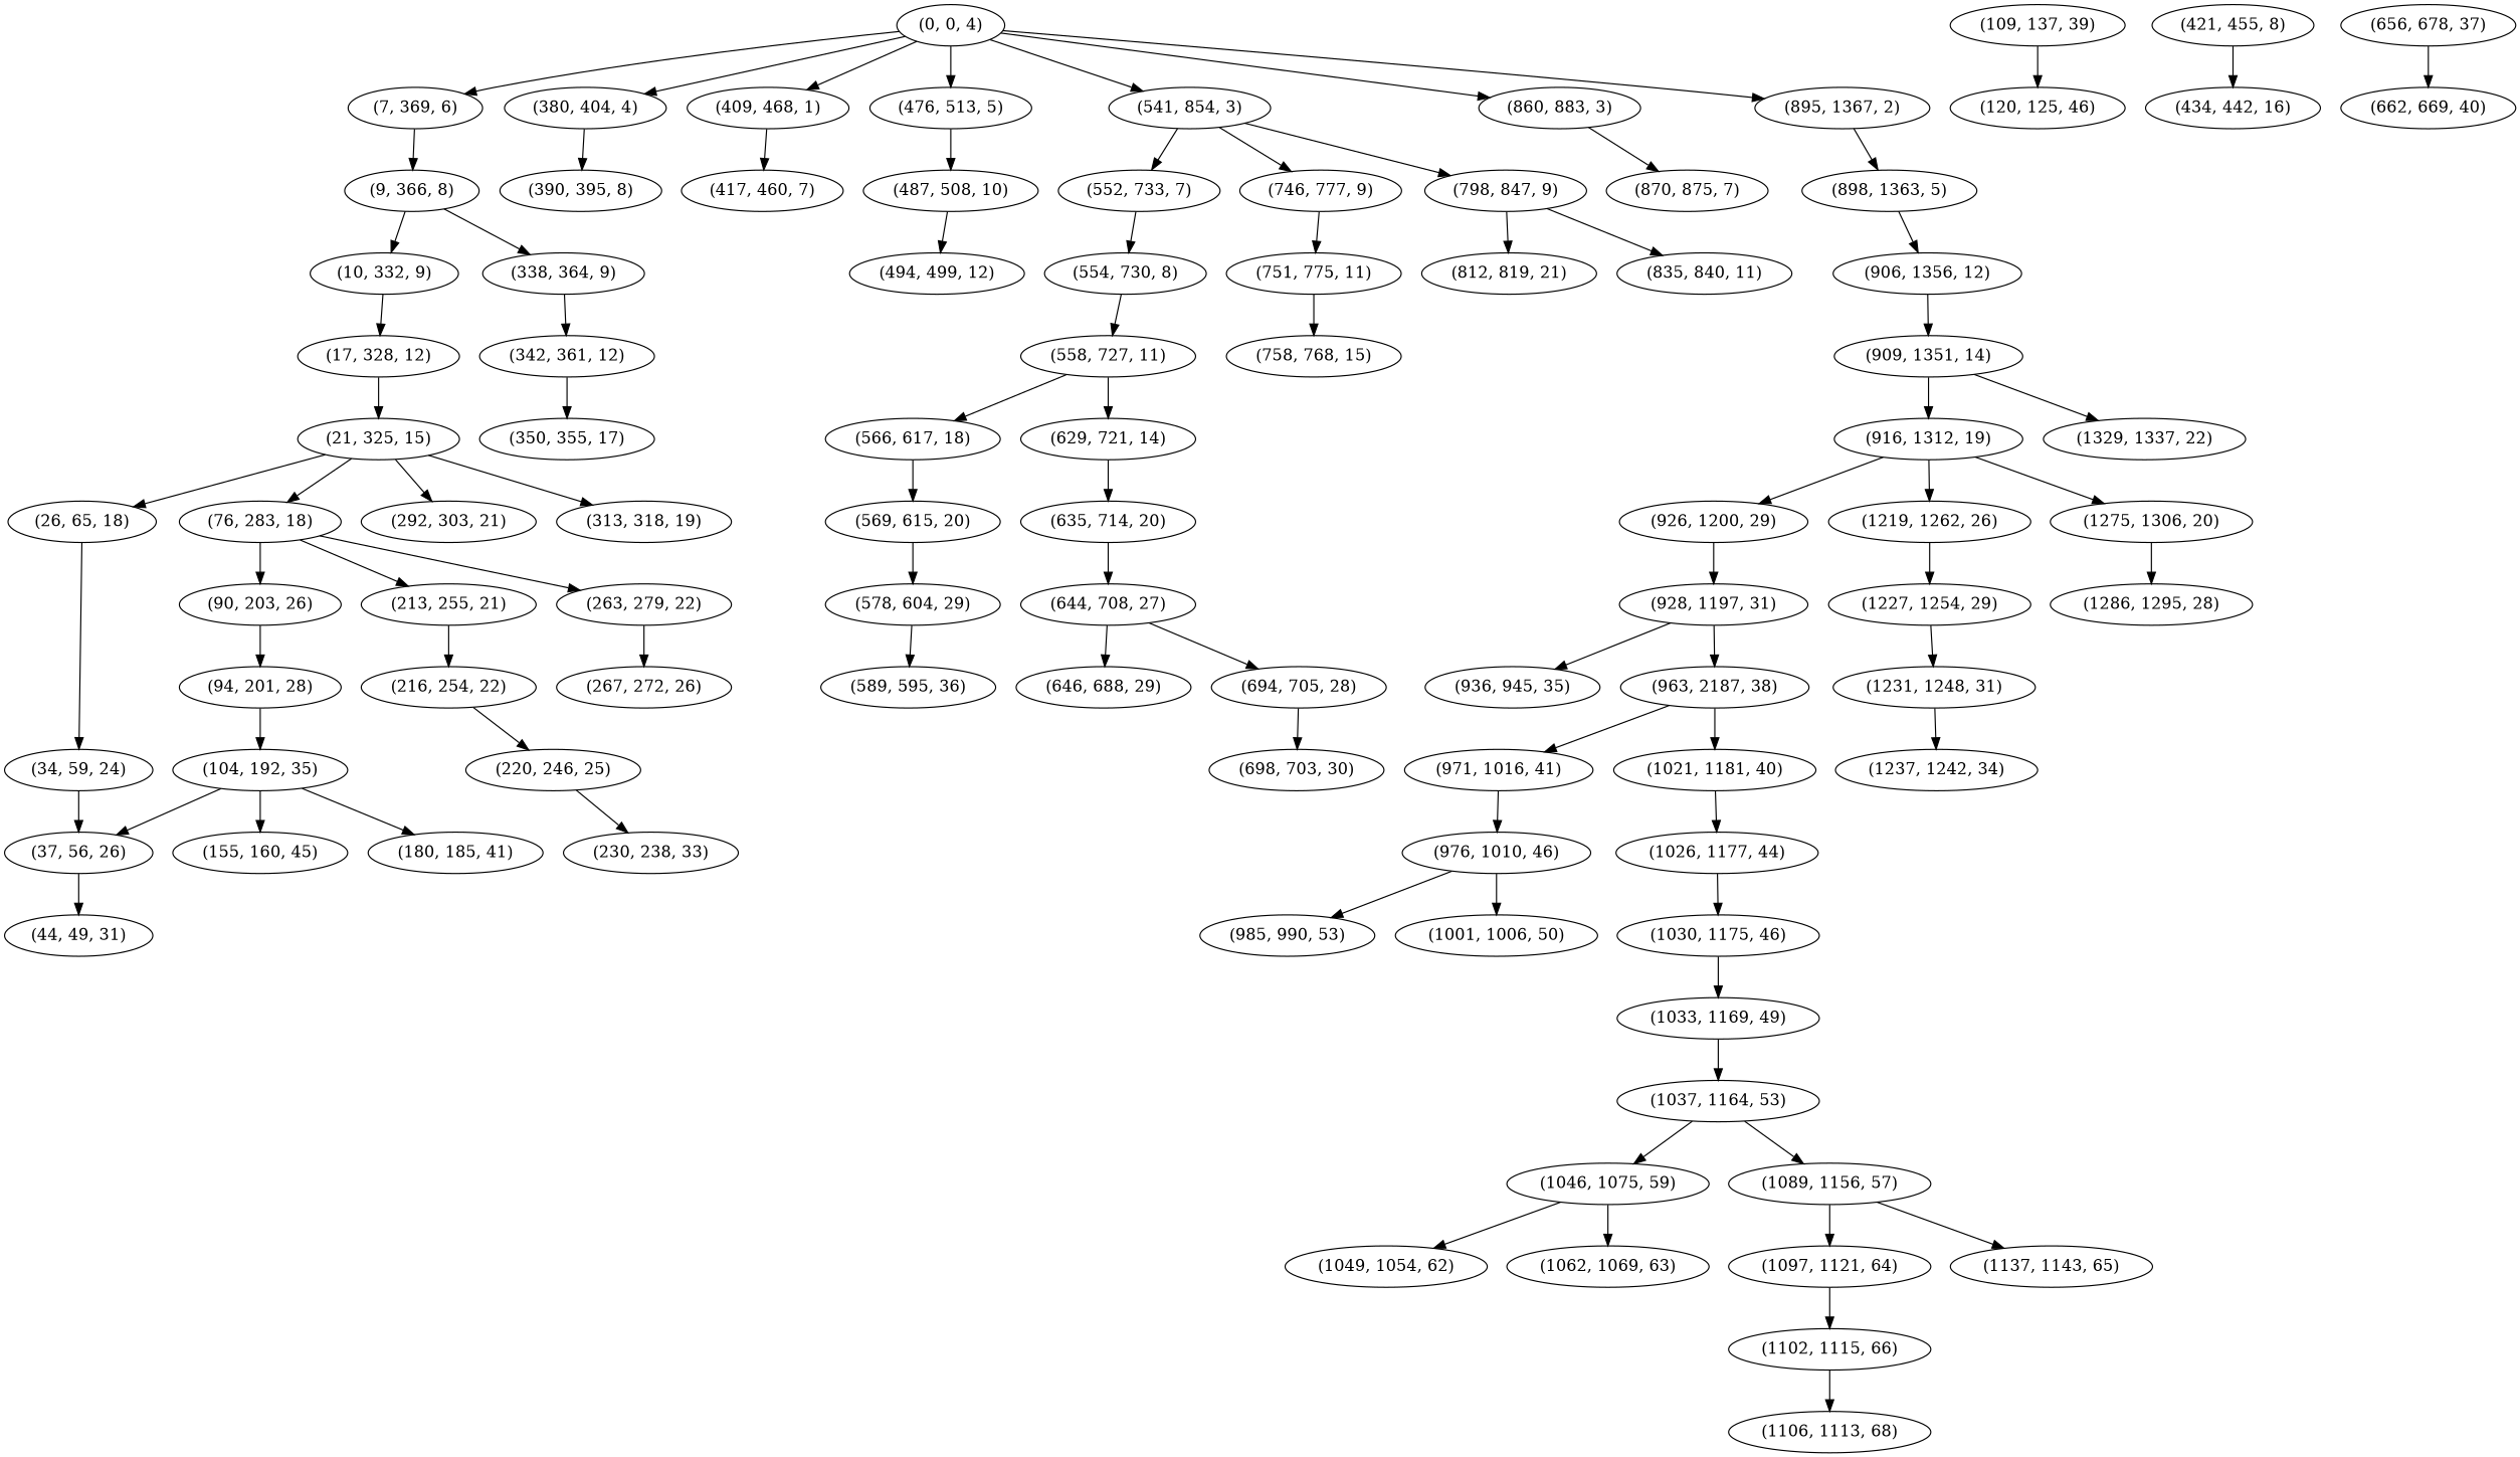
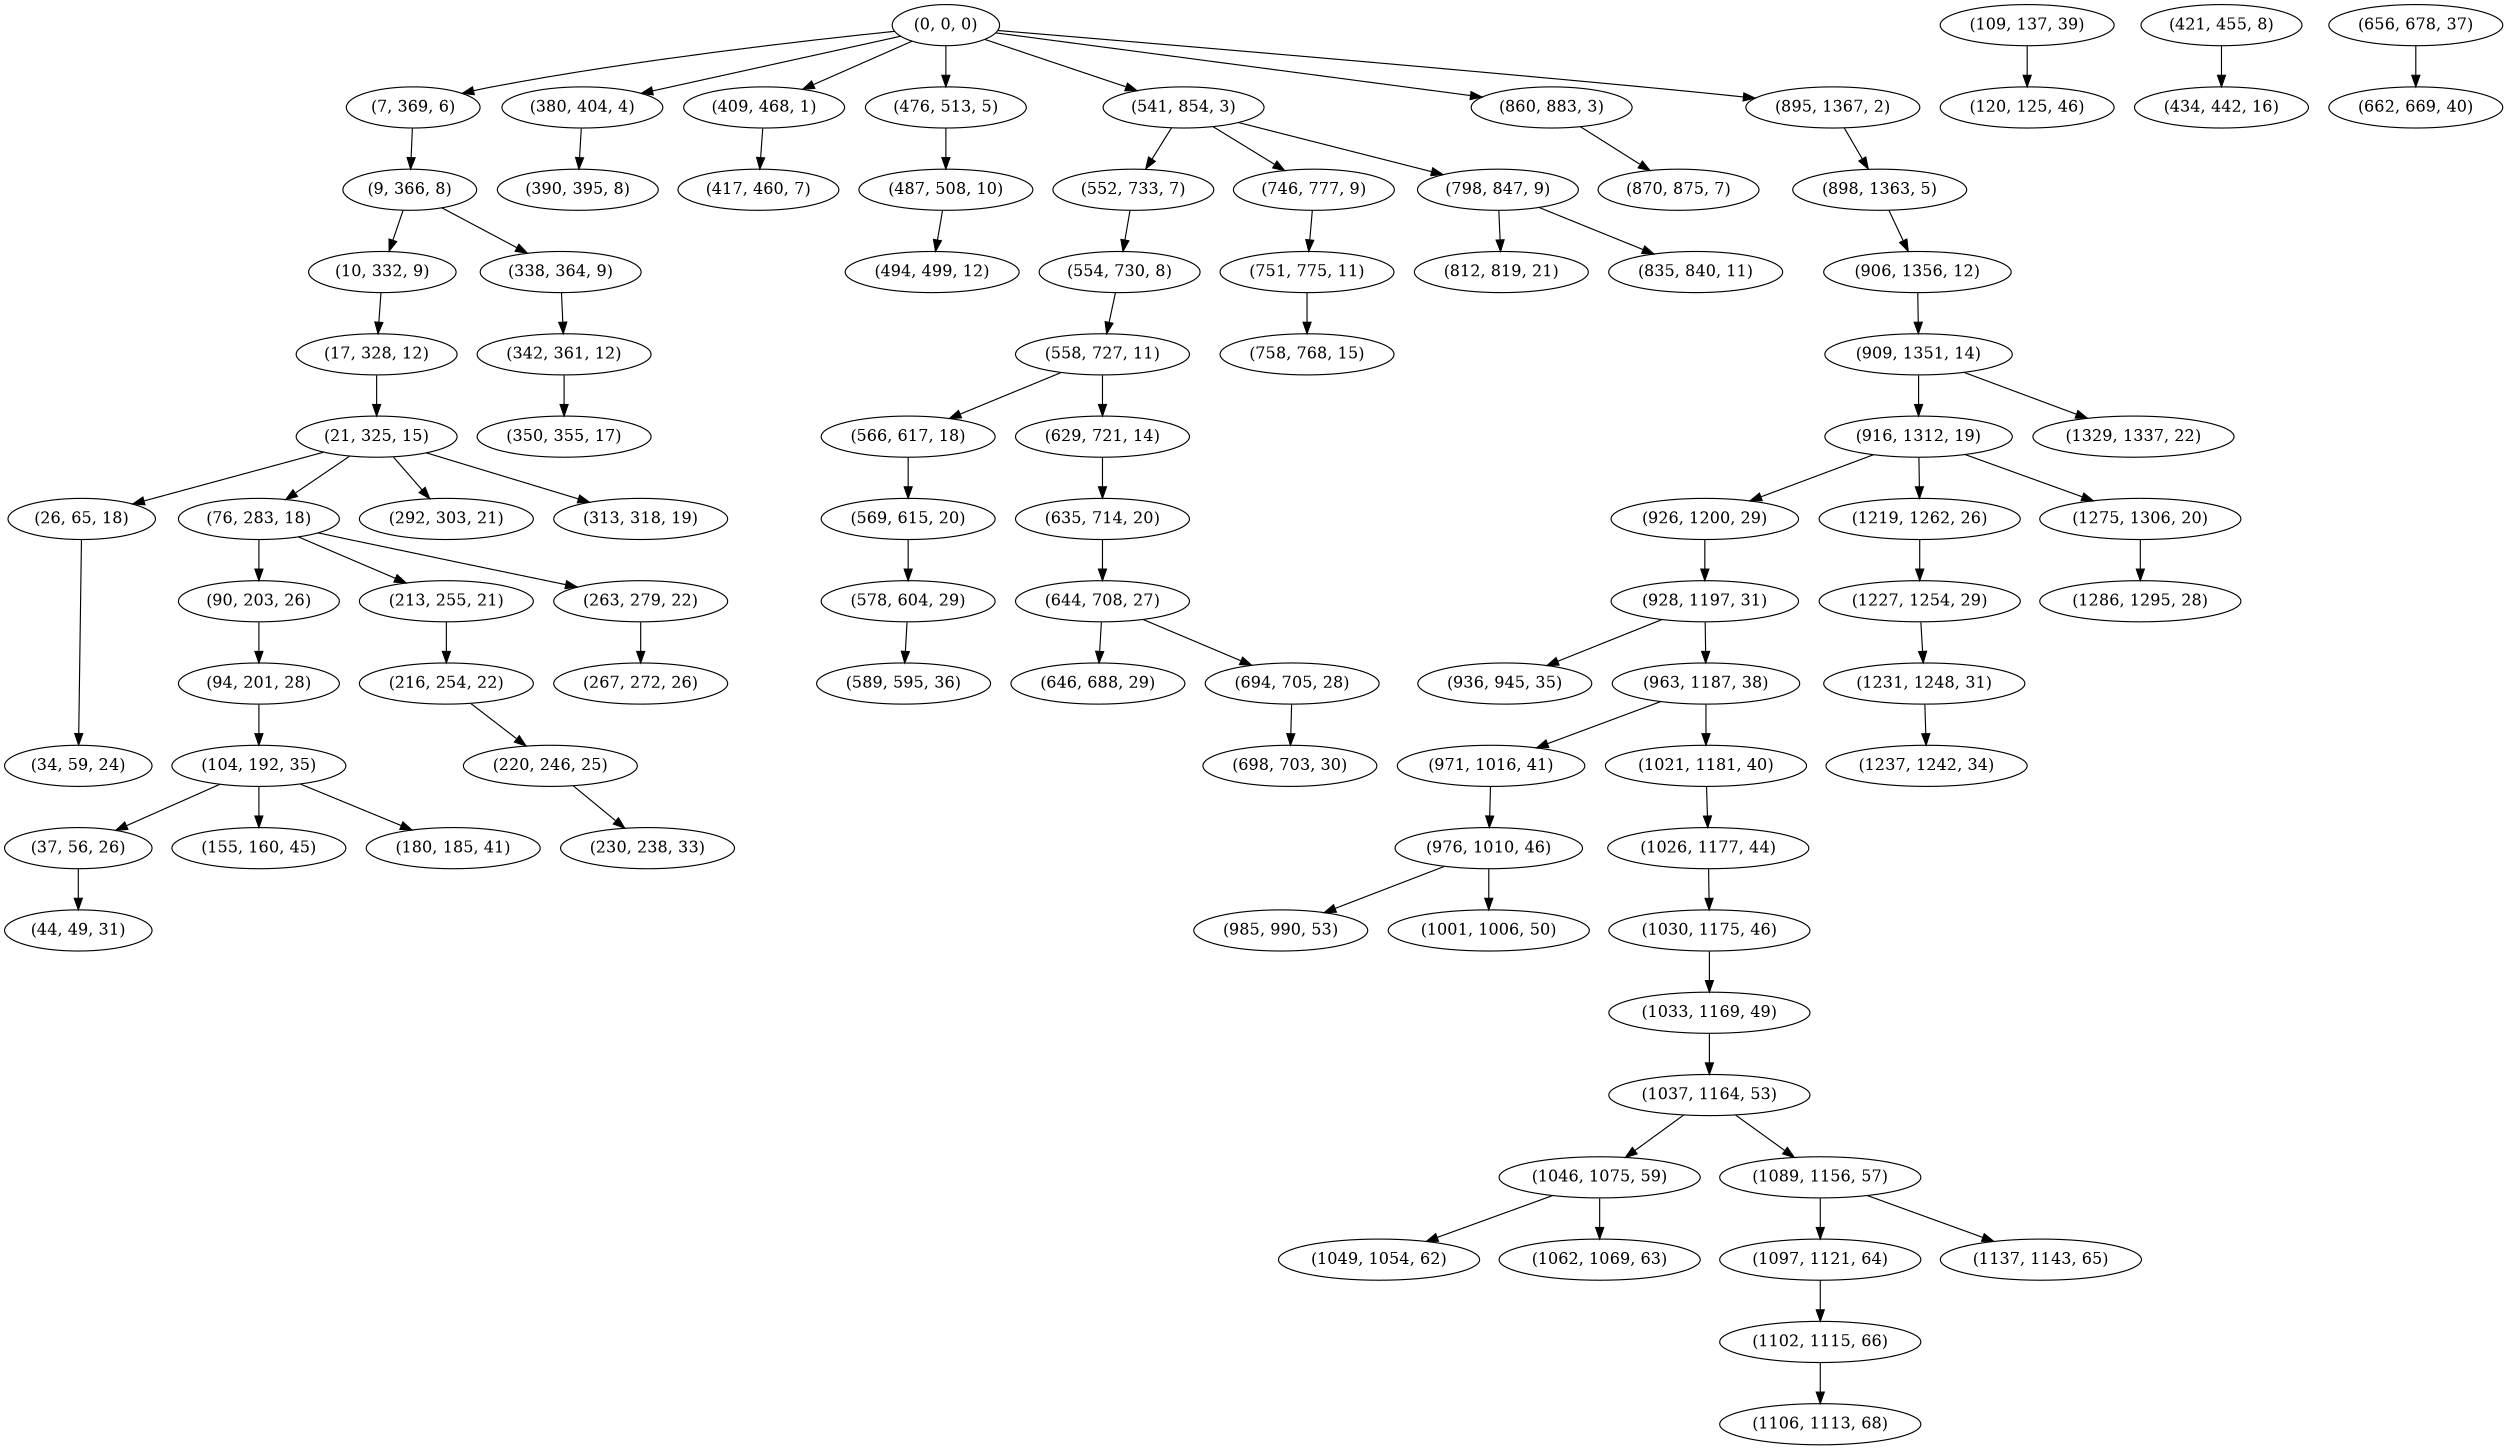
  digraph {
-   "(0, 0, 0)" [label="(0, 0, 4)"]
+   "(0, 0, 0)"
    "(7, 369, 6)"
    "(380, 404, 4)"
    "(409, 468, 1)"
    "(476, 513, 5)"
    "(541, 854, 3)"
    "(860, 883, 3)"
    "(895, 1367, 2)"
    "(9, 366, 8)"
    "(390, 395, 8)"
    "(417, 460, 7)"
    "(487, 508, 10)"
    "(552, 733, 7)"
    "(746, 777, 9)"
    "(798, 847, 9)"
    "(870, 875, 7)"
    "(898, 1363, 5)"
    "(10, 332, 9)"
    "(338, 364, 9)"
    "(17, 328, 12)"
    "(342, 361, 12)"
    "(21, 325, 15)"
    "(26, 65, 18)"
    "(76, 283, 18)"
    "(292, 303, 21)"
    "(313, 318, 19)"
    "(34, 59, 24)"
    "(90, 203, 26)"
    "(213, 255, 21)"
    "(263, 279, 22)"
    "(37, 56, 26)"
    "(44, 49, 31)"
    "(94, 201, 28)"
    "(216, 254, 22)"
    "(267, 272, 26)"
    "(104, 192, 35)"
    "(155, 160, 45)"
    "(180, 185, 41)"
    "(109, 137, 39)"
    "(120, 125, 46)"
    "(220, 246, 25)"
    "(230, 238, 33)"
    "(350, 355, 17)"
    "(421, 455, 8)"
    "(434, 442, 16)"
    "(494, 499, 12)"
    "(554, 730, 8)"
    "(751, 775, 11)"
    "(812, 819, 21)"
    "(835, 840, 11)"
    "(558, 727, 11)"
    "(566, 617, 18)"
    "(629, 721, 14)"
    "(569, 615, 20)"
    "(635, 714, 20)"
    "(578, 604, 29)"
    "(589, 595, 36)"
    n58 [label="(644, 708, 27)"]
    "(646, 688, 29)"
    "(694, 705, 28)"
    "(698, 703, 30)"
    "(656, 678, 37)"
    "(662, 669, 40)"
    "(758, 768, 15)"
    "(906, 1356, 12)"
    "(909, 1351, 14)"
    "(916, 1312, 19)"
    "(1329, 1337, 22)"
    "(926, 1200, 29)"
    "(1219, 1262, 26)"
    "(1275, 1306, 20)"
    "(928, 1197, 31)"
    "(1227, 1254, 29)"
    "(1286, 1295, 28)"
    "(936, 945, 35)"
-   "(963, 1187, 38)" [label="(963, 2187, 38)"]
+   "(963, 1187, 38)"
    "(971, 1016, 41)"
    "(1021, 1181, 40)"
    "(976, 1010, 46)"
    "(1026, 1177, 44)"
    "(985, 990, 53)"
    "(1001, 1006, 50)"
    "(1030, 1175, 46)"
    "(1033, 1169, 49)"
    "(1037, 1164, 53)"
    "(1046, 1075, 59)"
    "(1089, 1156, 57)"
    "(1049, 1054, 62)"
    "(1062, 1069, 63)"
    "(1097, 1121, 64)"
    "(1137, 1143, 65)"
    "(1102, 1115, 66)"
    "(1106, 1113, 68)"
    "(1231, 1248, 31)"
    "(1237, 1242, 34)"
    "(0, 0, 0)" -> "(7, 369, 6)"
    "(0, 0, 0)" -> "(380, 404, 4)"
    "(0, 0, 0)" -> "(409, 468, 1)"
    "(0, 0, 0)" -> "(476, 513, 5)"
    "(0, 0, 0)" -> "(541, 854, 3)"
    "(0, 0, 0)" -> "(860, 883, 3)"
    "(0, 0, 0)" -> "(895, 1367, 2)"
    "(7, 369, 6)" -> "(9, 366, 8)"
    "(380, 404, 4)" -> "(390, 395, 8)"
    "(409, 468, 1)" -> "(417, 460, 7)"
    "(476, 513, 5)" -> "(487, 508, 10)"
    "(541, 854, 3)" -> "(552, 733, 7)"
    "(541, 854, 3)" -> "(746, 777, 9)"
    "(541, 854, 3)" -> "(798, 847, 9)"
    "(860, 883, 3)" -> "(870, 875, 7)"
    "(895, 1367, 2)" -> "(898, 1363, 5)"
    "(9, 366, 8)" -> "(10, 332, 9)"
    "(9, 366, 8)" -> "(338, 364, 9)"
    "(487, 508, 10)" -> "(494, 499, 12)"
    "(552, 733, 7)" -> "(554, 730, 8)"
    "(746, 777, 9)" -> "(751, 775, 11)"
    "(798, 847, 9)" -> "(812, 819, 21)"
    "(798, 847, 9)" -> "(835, 840, 11)"
    "(898, 1363, 5)" -> "(906, 1356, 12)"
    "(10, 332, 9)" -> "(17, 328, 12)"
    "(338, 364, 9)" -> "(342, 361, 12)"
    "(17, 328, 12)" -> "(21, 325, 15)"
    "(342, 361, 12)" -> "(350, 355, 17)"
    "(21, 325, 15)" -> "(26, 65, 18)"
    "(21, 325, 15)" -> "(76, 283, 18)"
    "(21, 325, 15)" -> "(292, 303, 21)"
    "(21, 325, 15)" -> "(313, 318, 19)"
    "(26, 65, 18)" -> "(34, 59, 24)"
    "(76, 283, 18)" -> "(90, 203, 26)"
    "(76, 283, 18)" -> "(213, 255, 21)"
    "(76, 283, 18)" -> "(263, 279, 22)"
-   "(34, 59, 24)" -> "(37, 56, 26)"
    "(90, 203, 26)" -> "(94, 201, 28)"
    "(213, 255, 21)" -> "(216, 254, 22)"
    "(263, 279, 22)" -> "(267, 272, 26)"
    "(37, 56, 26)" -> "(44, 49, 31)"
    "(94, 201, 28)" -> "(104, 192, 35)"
    "(216, 254, 22)" -> "(220, 246, 25)"
    "(104, 192, 35)" -> "(37, 56, 26)"
    "(104, 192, 35)" -> "(155, 160, 45)"
    "(104, 192, 35)" -> "(180, 185, 41)"
    "(109, 137, 39)" -> "(120, 125, 46)"
    "(220, 246, 25)" -> "(230, 238, 33)"
    "(421, 455, 8)" -> "(434, 442, 16)"
    "(554, 730, 8)" -> "(558, 727, 11)"
    "(751, 775, 11)" -> "(758, 768, 15)"
    "(558, 727, 11)" -> "(566, 617, 18)"
    "(558, 727, 11)" -> "(629, 721, 14)"
    "(566, 617, 18)" -> "(569, 615, 20)"
    "(629, 721, 14)" -> "(635, 714, 20)"
    "(569, 615, 20)" -> "(578, 604, 29)"
    "(635, 714, 20)" -> n58
    "(578, 604, 29)" -> "(589, 595, 36)"
    n58 -> "(646, 688, 29)"
    n58 -> "(694, 705, 28)"
    "(694, 705, 28)" -> "(698, 703, 30)"
    "(656, 678, 37)" -> "(662, 669, 40)"
    "(906, 1356, 12)" -> "(909, 1351, 14)"
    "(909, 1351, 14)" -> "(916, 1312, 19)"
    "(909, 1351, 14)" -> "(1329, 1337, 22)"
    "(916, 1312, 19)" -> "(926, 1200, 29)"
    "(916, 1312, 19)" -> "(1219, 1262, 26)"
    "(916, 1312, 19)" -> "(1275, 1306, 20)"
    "(926, 1200, 29)" -> "(928, 1197, 31)"
    "(1219, 1262, 26)" -> "(1227, 1254, 29)"
    "(1275, 1306, 20)" -> "(1286, 1295, 28)"
    "(928, 1197, 31)" -> "(936, 945, 35)"
    "(928, 1197, 31)" -> "(963, 1187, 38)"
    "(1227, 1254, 29)" -> "(1231, 1248, 31)"
    "(963, 1187, 38)" -> "(971, 1016, 41)"
    "(963, 1187, 38)" -> "(1021, 1181, 40)"
    "(971, 1016, 41)" -> "(976, 1010, 46)"
    "(1021, 1181, 40)" -> "(1026, 1177, 44)"
    "(976, 1010, 46)" -> "(985, 990, 53)"
    "(976, 1010, 46)" -> "(1001, 1006, 50)"
    "(1026, 1177, 44)" -> "(1030, 1175, 46)"
    "(1030, 1175, 46)" -> "(1033, 1169, 49)"
    "(1033, 1169, 49)" -> "(1037, 1164, 53)"
    "(1037, 1164, 53)" -> "(1046, 1075, 59)"
    "(1037, 1164, 53)" -> "(1089, 1156, 57)"
    "(1046, 1075, 59)" -> "(1049, 1054, 62)"
    "(1046, 1075, 59)" -> "(1062, 1069, 63)"
    "(1089, 1156, 57)" -> "(1097, 1121, 64)"
    "(1089, 1156, 57)" -> "(1137, 1143, 65)"
    "(1097, 1121, 64)" -> "(1102, 1115, 66)"
    "(1102, 1115, 66)" -> "(1106, 1113, 68)"
    "(1231, 1248, 31)" -> "(1237, 1242, 34)"
  }
